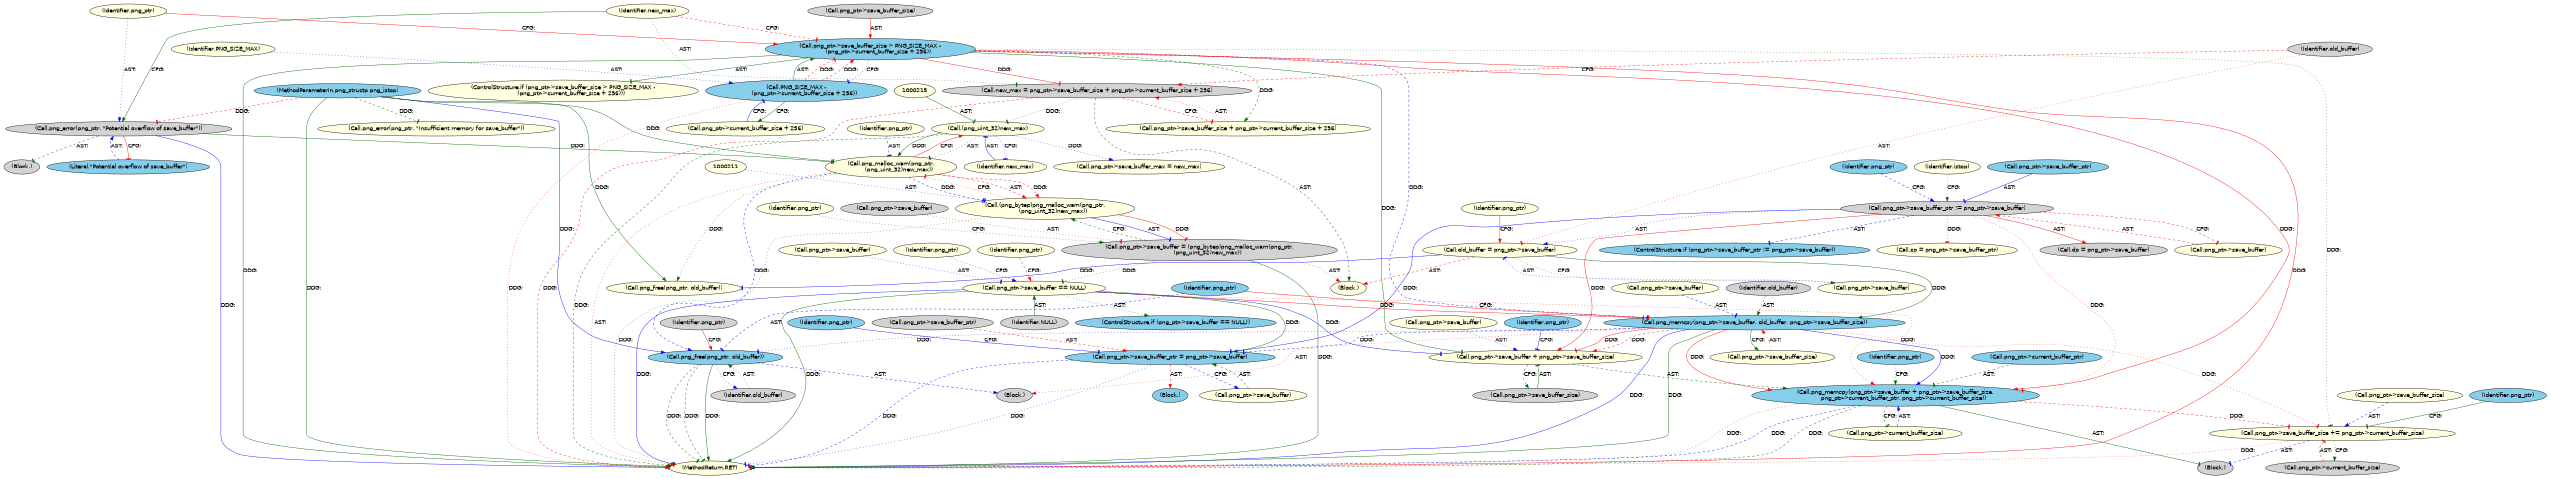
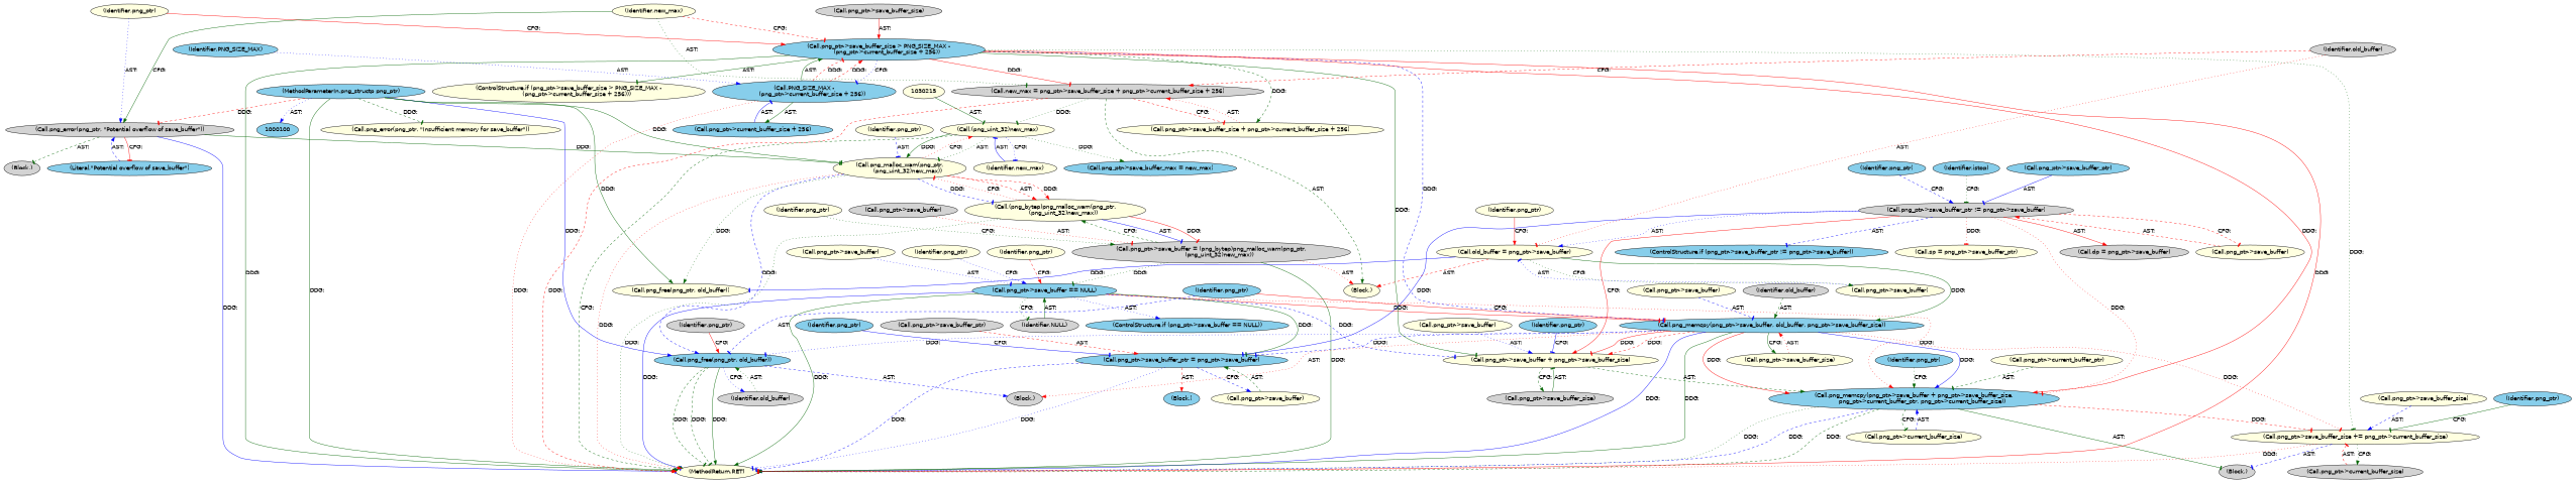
  digraph {
    fontname="DejaVu Sans"
    node [fillcolor=lightyellow fontname="DejaVu Sans" style=filled]
    edge [arrowhead=normal color=darkgreen fontname="DejaVu Sans" style=solid]
    n1 [fillcolor=skyblue label="(Call,png_memcpy(png_ptr->save_buffer, old_buffer, png_ptr->save_buffer_size))"]
    n2 [fillcolor=skyblue label="(Call,png_free(png_ptr, old_buffer))"]
    n3 [fillcolor=skyblue label="(Call,png_memcpy(png_ptr->save_buffer + png_ptr->save_buffer_size,\n         png_ptr->current_buffer_ptr, png_ptr->current_buffer_size))"]
    n4 [label="(Call,png_ptr->save_buffer_size += png_ptr->current_buffer_size)"]
    n5 [label="(Call,png_ptr->save_buffer + png_ptr->save_buffer_size)"]
    n6 [fillcolor=skyblue label="(Call,png_ptr->save_buffer_ptr = png_ptr->save_buffer)"]
    n7 [label="(MethodReturn,RET)"]
    n8 [label="(Call,png_ptr->save_buffer_size)"]
    n9 [fillcolor=lightgrey label="(Block,)"]
    n10 [fillcolor=lightgrey label="(Identifier,old_buffer)"]
    n11 [fillcolor=lightgrey label="(Block,)"]
    n12 [label="(Call,png_ptr->current_buffer_size)"]
    n13 [fillcolor=lightgrey label="(Call,png_ptr->current_buffer_size)"]
    n14 [fillcolor=lightgrey label="(Call,png_ptr->save_buffer_size)"]
    n15 [fillcolor=skyblue label="(Block,)"]
    n16 [label="(Call,png_ptr->save_buffer)"]
-   n17 [label="(Call,png_ptr->save_buffer == NULL)"]
+   n17 [fillcolor=skyblue label="(Call,png_ptr->save_buffer == NULL)"]
    n18 [fillcolor=lightgrey label="(Identifier,NULL)"]
    n19 [fillcolor=skyblue label="(ControlStructure,if (png_ptr->save_buffer == NULL))"]
    n20 [fillcolor=lightgrey label="(Call,png_ptr->save_buffer = (png_bytep)png_malloc_warn(png_ptr,\n         (png_uint_32)new_max))"]
    n21 [label="(Call,(png_bytep)png_malloc_warn(png_ptr,\n         (png_uint_32)new_max))"]
    n22 [label="(Block,)"]
    n23 [label="(Call,png_malloc_warn(png_ptr,\n         (png_uint_32)new_max))"]
    n24 [label="(Call,(png_uint_32)new_max)"]
    n25 [label="(Call,png_free(png_ptr, old_buffer))"]
-   n26 [label="(Call,png_ptr->save_buffer_max = new_max)"]
+   n26 [fillcolor=skyblue label="(Call,png_ptr->save_buffer_max = new_max)"]
    n27 [label="(Identifier,new_max)"]
    n28 [fillcolor=lightgrey label="(Call,png_error(png_ptr, \"Potential overflow of save_buffer\"))"]
    n29 [fillcolor=lightgrey label="(Block,)"]
    n30 [fillcolor=skyblue label="(Literal,\"Potential overflow of save_buffer\")"]
-   n31 [fillcolor=skyblue label="(MethodParameterIn,png_structp png_istop)"]
+   n31 [fillcolor=skyblue label="(MethodParameterIn,png_structp png_ptr)"]
    n32 [label="(Call,png_error(png_ptr, \"Insufficient memory for save_buffer\"))"]
+   1000100 [fillcolor=skyblue]
    n34 [fillcolor=lightgrey label="(Call,new_max = png_ptr->save_buffer_size + png_ptr->current_buffer_size + 256)"]
    n35 [label="(Call,png_ptr->save_buffer_size + png_ptr->current_buffer_size + 256)"]
    n36 [fillcolor=skyblue label="(Call,png_ptr->save_buffer_size > PNG_SIZE_MAX -\n         (png_ptr->current_buffer_size + 256))"]
    n37 [fillcolor=skyblue label="(Call,PNG_SIZE_MAX -\n         (png_ptr->current_buffer_size + 256))"]
    n38 [label="(ControlStructure,if (png_ptr->save_buffer_size > PNG_SIZE_MAX -\n         (png_ptr->current_buffer_size + 256)))"]
-   n39 [label="(Call,png_ptr->current_buffer_size + 256)"]
+   n39 [fillcolor=skyblue label="(Call,png_ptr->current_buffer_size + 256)"]
    n40 [label="(Call,old_buffer = png_ptr->save_buffer)"]
    n41 [label="(Call,png_ptr->save_buffer)"]
    n42 [fillcolor=lightgrey label="(Call,png_ptr->save_buffer_ptr != png_ptr->save_buffer)"]
    n43 [fillcolor=lightgrey label="(Call,dp = png_ptr->save_buffer)"]
    n44 [label="(Call,png_ptr->save_buffer)"]
    n45 [fillcolor=skyblue label="(ControlStructure,if (png_ptr->save_buffer_ptr != png_ptr->save_buffer))"]
    n46 [label="(Call,sp = png_ptr->save_buffer_ptr)"]
    n47 [label="(Identifier,png_ptr)"]
    n48 [label="(Identifier,png_ptr)"]
-   n49 [label="(Identifier,istop)"]
+   n49 [fillcolor=skyblue label="(Identifier,istop)"]
    n50 [label="(Identifier,new_max)"]
-   n51 [label="(Identifier,PNG_SIZE_MAX)"]
+   n51 [fillcolor=skyblue label="(Identifier,PNG_SIZE_MAX)"]
    n52 [label="(Identifier,png_ptr)"]
    n53 [label="(Identifier,png_ptr)"]
    n54 [fillcolor=skyblue label="(Call,png_ptr->save_buffer_ptr)"]
    n55 [label="(Call,png_ptr->save_buffer)"]
    n56 [fillcolor=lightgrey label="(Identifier,png_ptr)"]
    n57 [fillcolor=lightgrey label="(Call,png_ptr->save_buffer)"]
    n58 [label="(Call,png_ptr->save_buffer)"]
    n59 [fillcolor=skyblue label="(Identifier,png_ptr)"]
    n60 [fillcolor=lightgrey label="(Identifier,old_buffer)"]
    n61 [label="(Call,png_ptr->save_buffer)"]
    n62 [fillcolor=skyblue label="(Identifier,png_ptr)"]
    n63 [fillcolor=skyblue label="(Identifier,png_ptr)"]
    n64 [label="(Call,png_ptr->save_buffer_size)"]
    n65 [fillcolor=lightgrey label="(Call,png_ptr->save_buffer_size)"]
    n66 [fillcolor=skyblue label="(Identifier,png_ptr)"]
-   n67 [fillcolor=skyblue label="(Call,png_ptr->current_buffer_ptr)"]
+   n67 [label="(Call,png_ptr->current_buffer_ptr)"]
    n68 [fillcolor=skyblue label="(Identifier,png_ptr)"]
    n69 [label="(Identifier,png_ptr)"]
    n70 [fillcolor=lightgrey label="(Call,png_ptr->save_buffer_ptr)"]
    n71 [label="(Identifier,png_ptr)"]
    n72 [fillcolor=skyblue label="(Identifier,png_ptr)"]
    n73 [fillcolor=lightgrey label="(Identifier,old_buffer)"]
-   1000211
-   1000215
+   1000215 [label=1030215]
    n1 -> n2 [arrowhead=tee color=blue label="DDG: " style=dotted]
    n1 -> n3 [color=blue label="DDG: "]
    n1 -> n3 [color=red label="DDG: "]
    n1 -> n4 [arrowhead=tee color=red label="DDG: " style=dotted]
    n1 -> n5 [color=red label="DDG: " style=dashed]
    n1 -> n5 [arrowhead=tee color=red label="DDG: "]
    n1 -> n6 [arrowhead=tee color=blue label="DDG: " style=dashed]
    n1 -> n7 [color=blue label="DDG: "]
    n1 -> n7 [label="DDG: "]
    n1 -> n8 [label="CFG: "]
    n1 -> n9 [color=red label="AST: " style=dotted]
    n2 -> n7 [arrowhead=tee label="DDG: " style=dashed]
    n2 -> n7 [label="DDG: "]
    n2 -> n7 [arrowhead=tee label="DDG: " style=dashed]
    n2 -> n9 [color=blue label="AST: " style=dashed]
    n2 -> n10 [color=blue label="CFG: " style=dotted]
    n3 -> n4 [arrowhead=tee color=red label="DDG: " style=dashed]
    n3 -> n7 [arrowhead=tee label="DDG: " style=dashed]
    n3 -> n7 [label="DDG: " style=dotted]
    n3 -> n7 [color=blue label="DDG: " style=dashed]
    n3 -> n11 [arrowhead=tee label="AST: "]
    n3 -> n12 [arrowhead=tee label="CFG: " style=dashed]
    n4 -> n7 [arrowhead=tee color=red label="DDG: " style=dotted]
    n4 -> n11 [arrowhead=tee color=blue label="AST: " style=dashed]
    n4 -> n13 [label="CFG: " style=dotted]
    n5 -> n3 [label="AST: " style=dashed]
    n5 -> n14 [label="CFG: " style=dashed]
    n6 -> n7 [arrowhead=tee color=blue label="DDG: " style=dashed]
    n6 -> n7 [arrowhead=tee color=blue label="DDG: " style=dotted]
    n6 -> n15 [color=red label="AST: " style=dashed]
    n6 -> n16 [color=blue label="CFG: " style=dashed]
    n8 -> n1 [color=red label="AST: " style=dotted]
    n10 -> n2 [label="AST: " style=dotted]
    n12 -> n3 [color=blue label="AST: " style=dashed]
    n13 -> n4 [arrowhead=tee color=red label="AST: " style=dashed]
    n14 -> n5 [arrowhead=tee label="AST: "]
    n16 -> n6 [label="AST: " style=dashed]
    n17 -> n1 [arrowhead=tee color=red label="DDG: "]
    n17 -> n3 [color=red label="DDG: " style=dotted]
-   n17 -> n5 [arrowhead=tee color=blue label="DDG: "]
-   n17 -> n6 [label="DDG: "]
+   n17 -> n5 [arrowhead=tee color=blue label="DDG: " style=dashed]
+   n17 -> n6 [arrowhead=tee label="DDG: "]
    n17 -> n7 [arrowhead=tee color=blue label="DDG: "]
    n17 -> n7 [label="DDG: "]
-   n17 -> n19 [label="AST: " style=dotted]
+   n17 -> n18 [arrowhead=tee label="CFG: " style=dotted]
+   n17 -> n19 [color=blue label="AST: " style=dotted]
    n18 -> n17 [label="AST: "]
    n20 -> n7 [label="DDG: "]
    n20 -> n17 [arrowhead=tee label="DDG: " style=dotted]
    n20 -> n21 [label="CFG: " style=dashed]
    n20 -> n22 [color=red label="AST: " style=dotted]
    n21 -> n7 [label="DDG: " style=dotted]
    n21 -> n20 [arrowhead=tee color=blue label="AST: "]
    n21 -> n20 [arrowhead=tee color=red label="DDG: "]
    n21 -> n23 [arrowhead=tee color=red label="CFG: " style=dotted]
    n23 -> n2 [color=blue label="DDG: " style=dashed]
-   n23 -> n7 [color=red label="AST: " style=dotted]
+   n23 -> n7 [color=red label="DDG: " style=dotted]
    n23 -> n21 [color=red label="AST: " style=dashed]
    n23 -> n21 [color=red label="DDG: " style=dashed]
    n23 -> n21 [arrowhead=tee color=blue label="DDG: " style=dashed]
-   n23 -> n24 [color=red label="CFG: "]
+   n23 -> n24 [color=red label="CFG: " style=dotted]
    n23 -> n25 [label="DDG: " style=dotted]
-   n24 -> n7 [label="DDG: " style=dashed]
+   n24 -> n7 [label="CFG: " style=dashed]
    n24 -> n23 [arrowhead=tee label="AST: " style=dotted]
    n24 -> n23 [label="DDG: "]
-   n24 -> n26 [color=blue label="DDG: " style=dotted]
+   n24 -> n26 [label="DDG: " style=dotted]
    n24 -> n27 [arrowhead=tee color=blue label="CFG: " style=dotted]
    n27 -> n24 [arrowhead=tee color=blue label="AST: "]
    n28 -> n7 [arrowhead=tee color=blue label="DDG: "]
    n28 -> n23 [arrowhead=tee label="DDG: "]
    n28 -> n29 [arrowhead=tee label="AST: " style=dashed]
    n28 -> n30 [arrowhead=tee color=red label="CFG: "]
    n30 -> n28 [color=blue label="AST: " style=dashed]
    n31 -> n2 [color=blue label="DDG: "]
    n31 -> n7 [label="DDG: "]
    n31 -> n23 [arrowhead=tee label="DDG: "]
    n31 -> n25 [label="DDG: "]
    n31 -> n28 [arrowhead=tee color=red label="DDG: " style=dashed]
    n31 -> n32 [arrowhead=tee label="DDG: " style=dashed]
+   n31 -> 1000100 [color=blue label="AST: " style=dotted]
    n34 -> n7 [color=red label="DDG: " style=dashed]
    n34 -> n22 [label="AST: " style=dashed]
    n34 -> n24 [arrowhead=tee label="DDG: " style=dotted]
    n34 -> n35 [arrowhead=tee color=red label="CFG: " style=dashed]
    n35 -> n34 [color=red label="AST: " style=dotted]
    n36 -> n1 [arrowhead=tee color=blue label="DDG: " style=dashed]
    n36 -> n3 [color=red label="DDG: "]
    n36 -> n4 [arrowhead=tee label="DDG: " style=dotted]
    n36 -> n5 [arrowhead=tee label="DDG: "]
    n36 -> n7 [arrowhead=tee color=red label="DDG: "]
    n36 -> n7 [label="DDG: "]
    n36 -> n34 [arrowhead=tee color=red label="DDG: "]
    n36 -> n35 [label="DDG: " style=dashed]
    n36 -> n37 [arrowhead=tee color=blue label="CFG: " style=dotted]
    n36 -> n38 [arrowhead=tee label="AST: "]
    n37 -> n7 [color=red label="DDG: " style=dotted]
    n37 -> n36 [label="AST: "]
    n37 -> n36 [arrowhead=tee color=red label="DDG: " style=dashed]
    n37 -> n36 [color=red label="DDG: " style=dashed]
-   n37 -> n39 [label="CFG: "]
-   n39 -> n37 [arrowhead=tee color=blue label="CFG: "]
+   n37 -> n39 [label="AST: "]
+   n39 -> n37 [arrowhead=tee color=blue label="AST: "]
    n40 -> n1 [label="DDG: "]
    n40 -> n22 [color=red label="AST: " style=dashed]
    n40 -> n25 [arrowhead=tee color=blue label="DDG: "]
    n40 -> n41 [label="CFG: " style=dotted]
    n41 -> n40 [arrowhead=tee color=blue label="AST: " style=dotted]
    n42 -> n3 [arrowhead=tee color=red label="DDG: " style=dotted]
-   n42 -> n5 [color=red label="DDG: "]
+   n42 -> n5 [color=red label="CFG: "]
    n42 -> n6 [arrowhead=tee color=blue label="DDG: "]
    n42 -> n40 [color=blue label="AST: " style=dotted]
    n42 -> n43 [color=red label="AST: "]
    n42 -> n44 [arrowhead=tee color=red label="CFG: " style=dashed]
    n42 -> n45 [arrowhead=tee color=blue label="AST: " style=dashed]
    n42 -> n46 [arrowhead=tee color=red label="DDG: " style=dotted]
    n44 -> n42 [color=red label="AST: " style=dashed]
    n47 -> n28 [color=blue label="AST: " style=dotted]
    n47 -> n36 [color=red label="CFG: "]
    n48 -> n20 [label="CFG: " style=dotted]
-   n49 -> n42 [label="CFG: " style=dotted]
+   n49 -> n42 [arrowhead=tee label="CFG: " style=dotted]
    n50 -> n28 [label="CFG: "]
    n50 -> n34 [arrowhead=tee label="AST: " style=dotted]
    n50 -> n36 [arrowhead=tee color=red label="CFG: " style=dashed]
    n51 -> n37 [color=blue label="AST: " style=dotted]
    n52 -> n17 [color=red label="CFG: " style=dashed]
    n53 -> n23 [arrowhead=tee color=blue label="AST: " style=dashed]
    n54 -> n42 [arrowhead=tee color=blue label="AST: "]
    n55 -> n17 [arrowhead=tee color=blue label="AST: " style=dotted]
    n56 -> n2 [color=red label="CFG: "]
    n57 -> n20 [arrowhead=tee color=red label="AST: " style=dotted]
    n58 -> n5 [color=blue label="AST: " style=dotted]
    n59 -> n42 [color=blue label="CFG: " style=dashed]
    n60 -> n34 [color=red label="CFG: " style=dashed]
    n60 -> n40 [arrowhead=tee color=red label="AST: " style=dotted]
    n61 -> n1 [arrowhead=tee color=blue label="AST: " style=dashed]
    n62 -> n1 [arrowhead=tee color=red label="CFG: "]
    n62 -> n2 [arrowhead=tee color=blue label="AST: " style=dashed]
    n63 -> n3 [label="CFG: " style=dotted]
    n64 -> n4 [color=blue label="AST: " style=dashed]
    n65 -> n36 [color=red label="AST: "]
    n66 -> n6 [arrowhead=tee color=blue label="CFG: "]
    n67 -> n3 [arrowhead=tee label="AST: " style=dashed]
    n68 -> n4 [arrowhead=tee label="CFG: "]
    n69 -> n17 [color=blue label="CFG: " style=dotted]
    n70 -> n6 [color=red label="AST: " style=dashed]
    n71 -> n40 [color=red label="CFG: "]
    n72 -> n5 [arrowhead=tee color=blue label="CFG: "]
    n73 -> n1 [label="AST: " style=dashed]
-   1000211 -> n21 [arrowhead=tee color=blue label="AST: " style=dotted]
    1000215 -> n24 [arrowhead=tee label="AST: "]
  }
